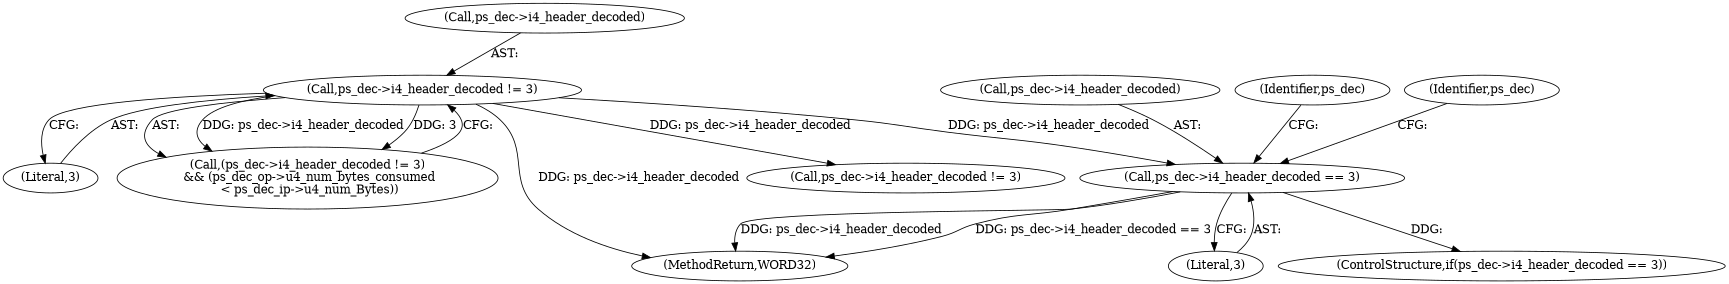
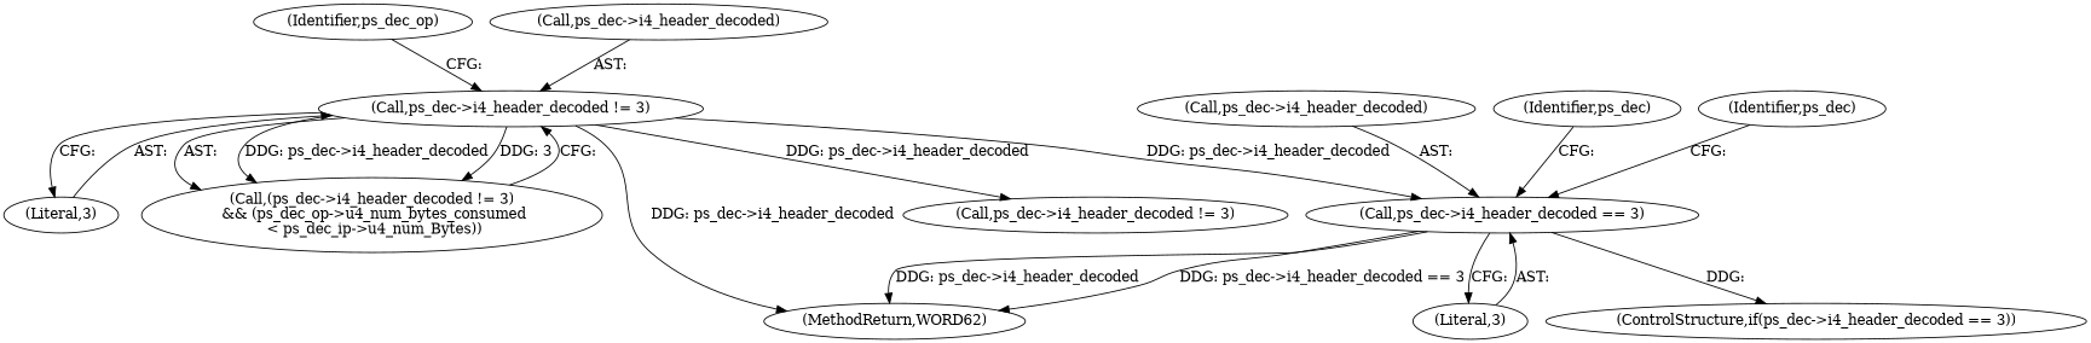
  digraph {
    fontname="DejaVu Serif"
    node [fontname="DejaVu Serif"]
    edge [fontname="DejaVu Serif"]
    n1 [label="(Call,ps_dec->i4_header_decoded == 3)"]
    n2 [label="(ControlStructure,if(ps_dec->i4_header_decoded == 3))"]
-   n3 [label="(MethodReturn,WORD32)"]
+   n3 [label="(MethodReturn,WORD62)"]
    n4 [label="(Literal,3)"]
    n5 [label="(Call,ps_dec->i4_header_decoded != 3)"]
    n6 [label="(Call,ps_dec->i4_header_decoded != 3)"]
    n7 [label="(Literal,3)"]
    n8 [label="(Call,(ps_dec->i4_header_decoded != 3)\n && (ps_dec_op->u4_num_bytes_consumed\n < ps_dec_ip->u4_num_Bytes))"]
    n9 [label="(Call,ps_dec->i4_header_decoded)"]
+   n10 [label="(Identifier,ps_dec_op)"]
    n11 [label="(Identifier,ps_dec)"]
    n12 [label="(Call,ps_dec->i4_header_decoded)"]
    n13 [label="(Identifier,ps_dec)"]
    n1 -> n2 [label="DDG: "]
    n1 -> n3 [label="DDG: ps_dec->i4_header_decoded"]
    n1 -> n3 [label="DDG: ps_dec->i4_header_decoded == 3"]
    n1 -> n4 [label="CFG: "]
    n4 -> n1 [label="AST: "]
    n5 -> n1 [label="DDG: ps_dec->i4_header_decoded"]
    n5 -> n3 [label="DDG: ps_dec->i4_header_decoded"]
    n5 -> n6 [label="DDG: ps_dec->i4_header_decoded"]
    n5 -> n7 [label="CFG: "]
    n5 -> n8 [label="AST: "]
    n5 -> n8 [label="DDG: ps_dec->i4_header_decoded"]
    n5 -> n8 [label="DDG: 3"]
    n7 -> n5 [label="AST: "]
    n8 -> n5 [label="CFG: "]
    n9 -> n1 [label="AST: "]
+   n10 -> n5 [label="CFG: "]
    n11 -> n1 [label="CFG: "]
    n12 -> n5 [label="AST: "]
    n13 -> n1 [label="CFG: "]
  }
